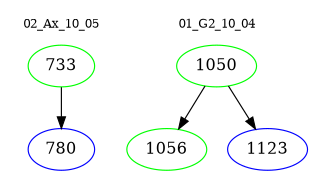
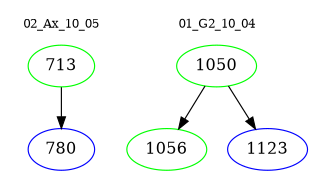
  digraph {
    node [color=green]
    edge [color=black]
-   n1 [label=733]
+   n1 [label=713]
    n2 [color=blue label=780]
    n3 [label=1050]
    n4 [label=1056]
    n5 [color=blue label=1123]
    subgraph cluster_1 {
      color=white
      fontsize=10
      label="02_Ax_10_05"
      n1
      n2
    }
    subgraph cluster_2 {
      color=white
      fontsize=10
      label="01_G2_10_04"
      n3
      n4
      n5
    }
    n1 -> n2
    n3 -> n4
    n3 -> n5
  }
